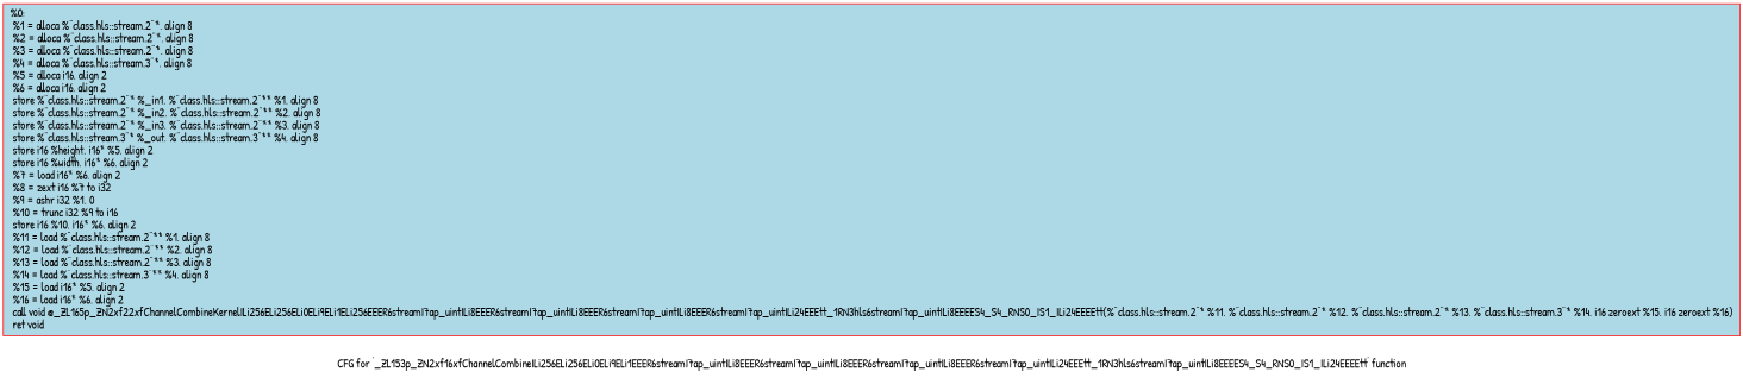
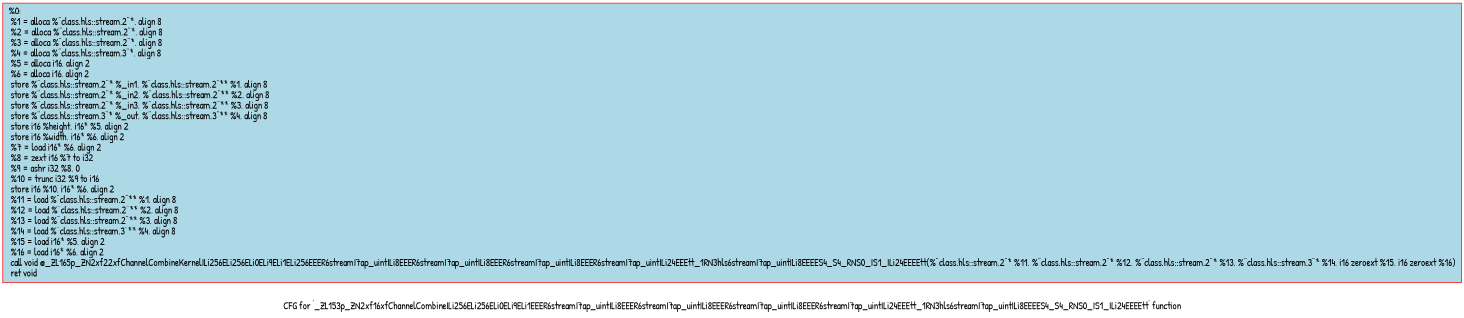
  digraph {
    label="CFG for '_ZL153p_ZN2xf16xfChannelCombineILi256ELi256ELi0ELi9ELi1EEER6streamI7ap_uintILi8EEER6streamI7ap_uintILi8EEER6streamI7ap_uintILi8EEER6streamI7ap_uintILi24EEEtt_1RN3hls6streamI7ap_uintILi8EEEES4_S4_RNS0_IS1_ILi24EEEEtt' function"
    fontname="Patrick Hand"
-   n1 [label="{%0:\l  %1 = alloca %\"class.hls::stream.2\"*, align 8\l  %2 = alloca %\"class.hls::stream.2\"*, align 8\l  %3 = alloca %\"class.hls::stream.2\"*, align 8\l  %4 = alloca %\"class.hls::stream.3\"*, align 8\l  %5 = alloca i16, align 2\l  %6 = alloca i16, align 2\l  store %\"class.hls::stream.2\"* %_in1, %\"class.hls::stream.2\"** %1, align 8\l  store %\"class.hls::stream.2\"* %_in2, %\"class.hls::stream.2\"** %2, align 8\l  store %\"class.hls::stream.2\"* %_in3, %\"class.hls::stream.2\"** %3, align 8\l  store %\"class.hls::stream.3\"* %_out, %\"class.hls::stream.3\"** %4, align 8\l  store i16 %height, i16* %5, align 2\l  store i16 %width, i16* %6, align 2\l  %7 = load i16* %6, align 2\l  %8 = zext i16 %7 to i32\l  %9 = ashr i32 %1, 0\l  %10 = trunc i32 %9 to i16\l  store i16 %10, i16* %6, align 2\l  %11 = load %\"class.hls::stream.2\"** %1, align 8\l  %12 = load %\"class.hls::stream.2\"** %2, align 8\l  %13 = load %\"class.hls::stream.2\"** %3, align 8\l  %14 = load %\"class.hls::stream.3\"** %4, align 8\l  %15 = load i16* %5, align 2\l  %16 = load i16* %6, align 2\l  call void @_ZL165p_ZN2xf22xfChannelCombineKernelILi256ELi256ELi0ELi9ELi1ELi256EEER6streamI7ap_uintILi8EEER6streamI7ap_uintILi8EEER6streamI7ap_uintILi8EEER6streamI7ap_uintILi24EEEtt_1RN3hls6streamI7ap_uintILi8EEEES4_S4_RNS0_IS1_ILi24EEEEtt(%\"class.hls::stream.2\"* %11, %\"class.hls::stream.2\"* %12, %\"class.hls::stream.2\"* %13, %\"class.hls::stream.3\"* %14, i16 zeroext %15, i16 zeroext %16)\l  ret void\l}" shape=record style=filled fillcolor=lightblue color=red fontname="Patrick Hand"]
+   n1 [label="{%0:\l  %1 = alloca %\"class.hls::stream.2\"*, align 8\l  %2 = alloca %\"class.hls::stream.2\"*, align 8\l  %3 = alloca %\"class.hls::stream.2\"*, align 8\l  %4 = alloca %\"class.hls::stream.3\"*, align 8\l  %5 = alloca i16, align 2\l  %6 = alloca i16, align 2\l  store %\"class.hls::stream.2\"* %_in1, %\"class.hls::stream.2\"** %1, align 8\l  store %\"class.hls::stream.2\"* %_in2, %\"class.hls::stream.2\"** %2, align 8\l  store %\"class.hls::stream.2\"* %_in3, %\"class.hls::stream.2\"** %3, align 8\l  store %\"class.hls::stream.3\"* %_out, %\"class.hls::stream.3\"** %4, align 8\l  store i16 %height, i16* %5, align 2\l  store i16 %width, i16* %6, align 2\l  %7 = load i16* %6, align 2\l  %8 = zext i16 %7 to i32\l  %9 = ashr i32 %8, 0\l  %10 = trunc i32 %9 to i16\l  store i16 %10, i16* %6, align 2\l  %11 = load %\"class.hls::stream.2\"** %1, align 8\l  %12 = load %\"class.hls::stream.2\"** %2, align 8\l  %13 = load %\"class.hls::stream.2\"** %3, align 8\l  %14 = load %\"class.hls::stream.3\"** %4, align 8\l  %15 = load i16* %5, align 2\l  %16 = load i16* %6, align 2\l  call void @_ZL165p_ZN2xf22xfChannelCombineKernelILi256ELi256ELi0ELi9ELi1ELi256EEER6streamI7ap_uintILi8EEER6streamI7ap_uintILi8EEER6streamI7ap_uintILi8EEER6streamI7ap_uintILi24EEEtt_1RN3hls6streamI7ap_uintILi8EEEES4_S4_RNS0_IS1_ILi24EEEEtt(%\"class.hls::stream.2\"* %11, %\"class.hls::stream.2\"* %12, %\"class.hls::stream.2\"* %13, %\"class.hls::stream.3\"* %14, i16 zeroext %15, i16 zeroext %16)\l  ret void\l}" shape=record style=filled fillcolor=lightblue color=red fontname="Patrick Hand"]
  }
